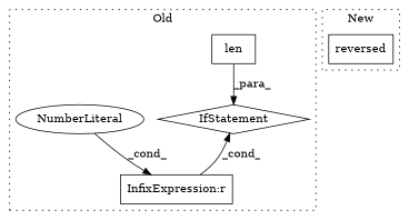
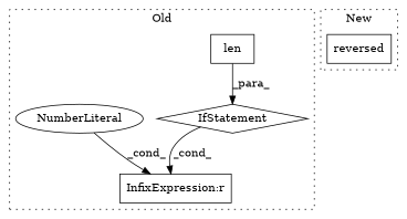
  digraph {
    node [a=32 shape=box]
    n1 [l="4,1" label=len s="12619,12628"]
    n2 [a=25 l="4,2" label=IfStatement s="12615,12634" shape=diamond]
    n3 [a=27 l=4 label="InfixExpression:r" s=12629]
    n4 [a=34 l=1 label=NumberLiteral s=12633 shape=ellipse]
    n5 [l="9,1" label=reversed s="11578,11592"]
    subgraph cluster_1 {
      label=Old
      style=dotted
      n1
      n2
      n3
      n4
    }
    subgraph cluster_2 {
      label=New
      style=dotted
      n5
    }
    n1 -> n2 [label=_para_]
-   n3 -> n2 [label=_cond_]
+   n2 -> n3 [label=_cond_]
    n4 -> n3 [label=_cond_]
  }
